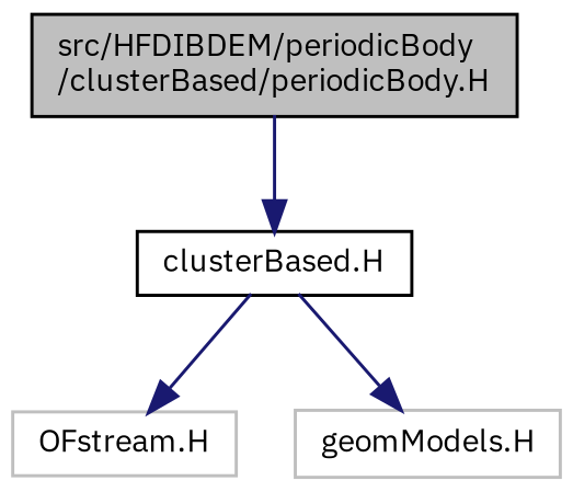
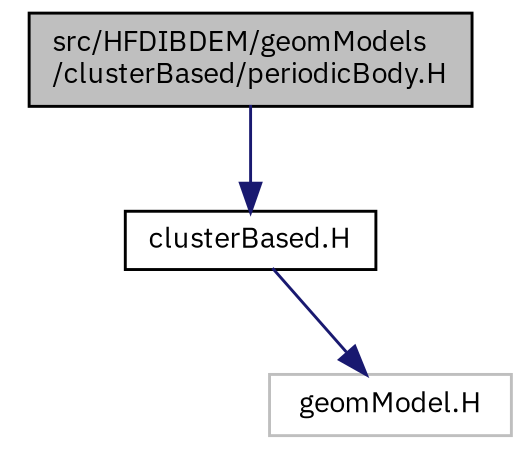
  digraph {
    fontname="IBM Plex Sans"
    node [color=black fillcolor=white fontname="IBM Plex Sans" fontsize=10 shape=record style=filled]
    edge [color=midnightblue fontname="IBM Plex Sans" fontsize=10 labelfontname=Helvetica labelfontsize=10 style=solid]
-   n1 [fillcolor=grey75 fontcolor=black height=0.2 label="src/HFDIBDEM/periodicBody\l/clusterBased/periodicBody.H" width=0.4]
+   n1 [fillcolor=grey75 fontcolor=black height=0.2 label="src/HFDIBDEM/geomModels\l/clusterBased/periodicBody.H" width=0.4]
    n2 [height=0.2 label="clusterBased.H" width=0.4]
-   n3 [color=grey75 height=0.2 label="OFstream.H" width=0.4]
-   n4 [color=grey75 height=0.2 label="geomModels.H" width=0.4]
+   n4 [color=grey75 height=0.2 label="geomModel.H" width=0.4]
    n1 -> n2
-   n2 -> n3
    n2 -> n4
  }
